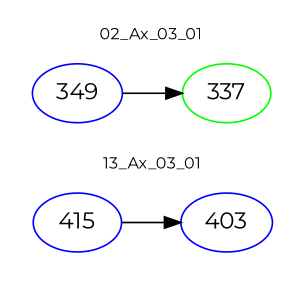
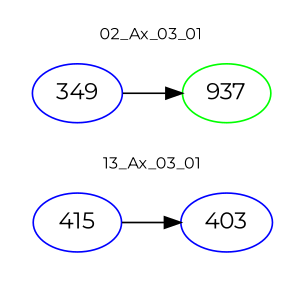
  digraph {
    fontname=Montserrat
    rankdir=LR
    node [color=blue fontname=Montserrat]
    edge [color=black fontname=Montserrat]
    n1 [label=415]
    n2 [label=403]
    n3 [label=349]
-   n4 [color=green label=337]
+   n4 [color=green label=937]
    subgraph cluster_1 {
      color=white
      fontsize=10
      label="13_Ax_03_01"
      n1
      n2
    }
    subgraph cluster_2 {
      color=white
      fontsize=10
      label="02_Ax_03_01"
      n3
      n4
    }
    n1 -> n2
    n3 -> n4
  }
